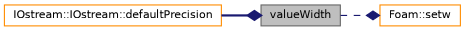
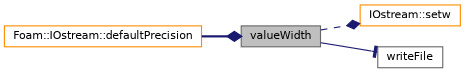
  digraph {
    rankdir=LR
    node [color=gray40 fontname=Helvetica fontsize=10 shape=record]
    edge [arrowhead=diamond color=midnightblue fontname=Helvetica fontsize=10 labelfontname=Helvetica labelfontsize=10]
    n1 [fillcolor=grey75 fontcolor=black height=0.2 label=valueWidth style=filled width=0.4]
-   n2 [color=darkorange height=0.2 label="Foam::setw" width=0.4]
-   n4 [color=darkorange height=0.2 label="IOstream::IOstream::defaultPrecision" width=0.4]
+   n2 [color=darkorange height=0.2 label="IOstream::setw" width=0.4]
+   n3 [height=0.2 label=writeFile width=0.4]
+   n4 [color=darkorange height=0.2 label="Foam::IOstream::defaultPrecision" width=0.4]
    n1 -> n2 [style=dashed]
+   n1 -> n3 [arrowhead=tee style=solid]
    n4 -> n1 [style=bold]
  }
